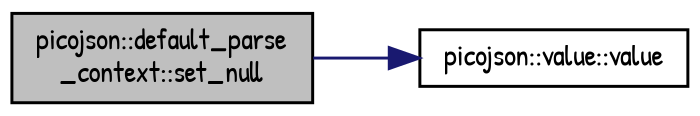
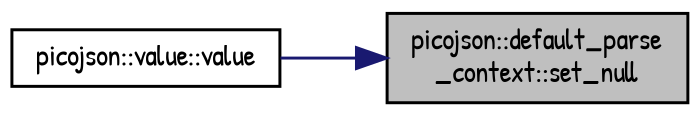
  digraph {
    rankdir=LR
    fontname="Patrick Hand"
    node [color=black fontname="Patrick Hand" fontsize=10 shape=record style=filled]
    n1 [fillcolor=grey75 fontcolor=black height=0.2 label="picojson::default_parse\l_context::set_null" width=0.4]
    n2 [fillcolor=white height=0.2 label="picojson::value::value" width=0.4]
-   n1 -> n2 [color=midnightblue fontname="Patrick Hand" fontsize=10 labelfontname=Helvetica labelfontsize=10 style=solid]
+   n2 -> n1 [color=midnightblue fontname="Patrick Hand" fontsize=10 labelfontname=Helvetica labelfontsize=10 style=solid]
  }
